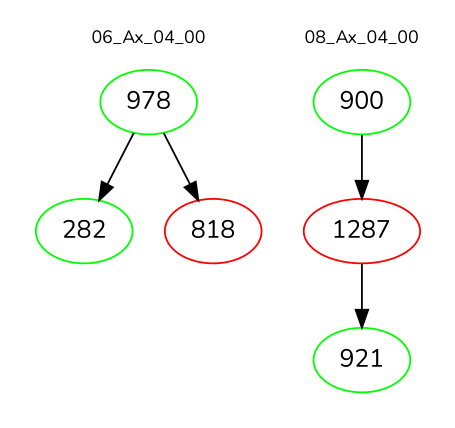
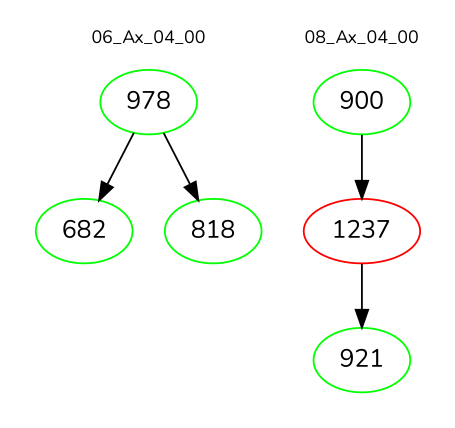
  digraph {
    fontname=Nunito
    node [color=green fontname=Nunito]
    edge [color=black fontname=Nunito]
    n1 [label=978]
-   n2 [label=282]
-   n3 [color=red label=818]
+   n2 [label=682]
+   n3 [label=818]
    n4 [label=900]
    n5 [label=921]
-   n6 [color=red label=1287]
+   n6 [color=red label=1237]
    subgraph cluster_1 {
      color=white
      fontsize=10
      label="06_Ax_04_00"
      n1
      n2
      n3
    }
    subgraph cluster_2 {
      color=white
      fontsize=10
      label="08_Ax_04_00"
      n4
      n5
      n6
    }
    n1 -> n2
    n1 -> n3
    n4 -> n6
    n6 -> n5
  }
